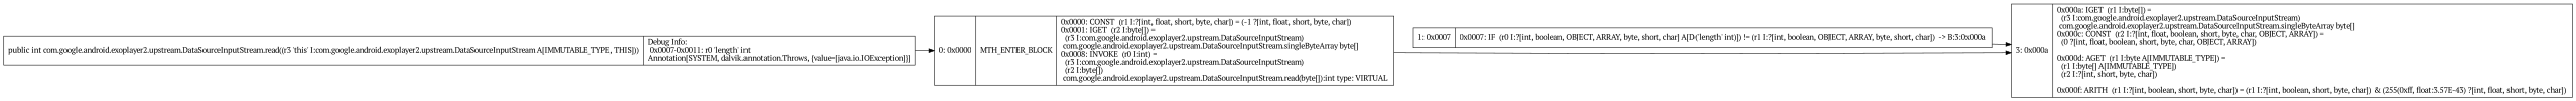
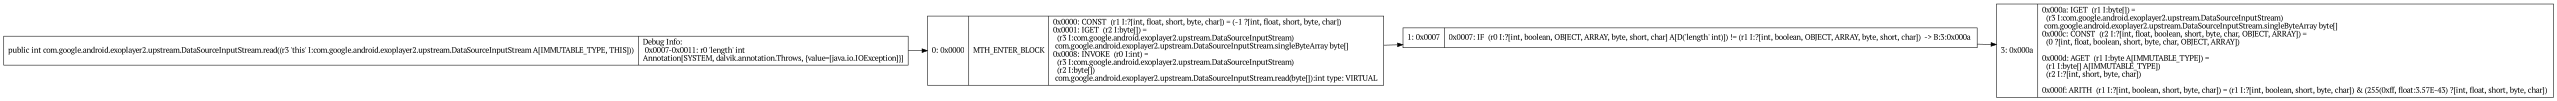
  digraph {
    fontname="PT Serif"
    rankdir=LR
    node [fontname="PT Serif" shape=record]
    edge [fontname="PT Serif"]
    n1 [label="{0\:\ 0x0000|MTH_ENTER_BLOCK\l|0x0000: CONST  (r1 I:?[int, float, short, byte, char]) = (\-1 ?[int, float, short, byte, char]) \l0x0001: IGET  (r2 I:byte[]) = \l  (r3 I:com.google.android.exoplayer2.upstream.DataSourceInputStream)\l com.google.android.exoplayer2.upstream.DataSourceInputStream.singleByteArray byte[] \l0x0008: INVOKE  (r0 I:int) = \l  (r3 I:com.google.android.exoplayer2.upstream.DataSourceInputStream)\l  (r2 I:byte[])\l com.google.android.exoplayer2.upstream.DataSourceInputStream.read(byte[]):int type: VIRTUAL \l}"]
    n2 [label="{1\:\ 0x0007|0x0007: IF  (r0 I:?[int, boolean, OBJECT, ARRAY, byte, short, char] A[D('length' int)]) != (r1 I:?[int, boolean, OBJECT, ARRAY, byte, short, char])  \-\> B:3:0x000a \l}"]
    n3 [label="{3\:\ 0x000a|0x000a: IGET  (r1 I:byte[]) = \l  (r3 I:com.google.android.exoplayer2.upstream.DataSourceInputStream)\l com.google.android.exoplayer2.upstream.DataSourceInputStream.singleByteArray byte[] \l0x000c: CONST  (r2 I:?[int, float, boolean, short, byte, char, OBJECT, ARRAY]) = \l  (0 ?[int, float, boolean, short, byte, char, OBJECT, ARRAY])\l \l0x000d: AGET  (r1 I:byte A[IMMUTABLE_TYPE]) = \l  (r1 I:byte[] A[IMMUTABLE_TYPE])\l  (r2 I:?[int, short, byte, char])\l \l0x000f: ARITH  (r1 I:?[int, boolean, short, byte, char]) = (r1 I:?[int, boolean, short, byte, char]) & (255(0xff, float:3.57E\-43) ?[int, float, short, byte, char]) \l}"]
    n4 [label="{public int com.google.android.exoplayer2.upstream.DataSourceInputStream.read((r3 'this' I:com.google.android.exoplayer2.upstream.DataSourceInputStream A[IMMUTABLE_TYPE, THIS]))  | Debug Info:\l  0x0007\-0x0011: r0 'length' int\lAnnotation[SYSTEM, dalvik.annotation.Throws, \{value=[java.io.IOException]\}]\l}"]
-   n1 -> n3
+   n1 -> n2
    n2 -> n3
    n4 -> n1
  }
